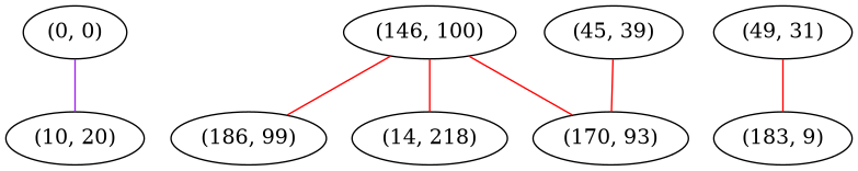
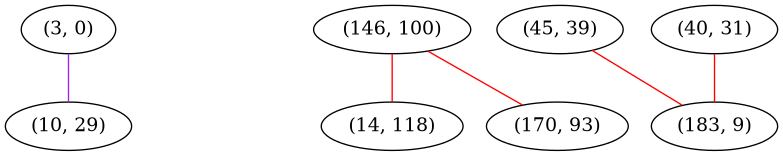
  graph {
    edge [color=red weight=1]
-   "(0, 0)"
-   "(10, 29)" [label="(10, 20)"]
+   "(0, 0)" [label="(3, 0)"]
+   "(10, 29)"
    n3 [label="(146, 100)"]
-   "(186, 99)"
    "(170, 93)"
-   "(14, 118)" [label="(14, 218)"]
-   "(40, 31)" [label="(49, 31)"]
+   "(14, 118)"
+   "(40, 31)"
    "(183, 9)"
    "(45, 39)"
    "(0, 0)" -- "(10, 29)" [color=purple weight=4]
-   n3 -- "(186, 99)"
    n3 -- "(170, 93)"
    n3 -- "(14, 118)"
    "(40, 31)" -- "(183, 9)"
-   "(45, 39)" -- "(170, 93)"
+   "(45, 39)" -- "(183, 9)"
  }
